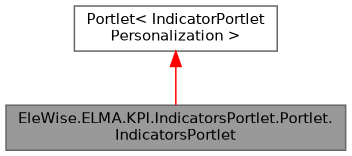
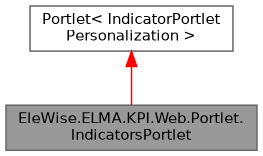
  digraph {
    node [color=gray40 fontname=Helvetica fontsize=10 shape=box style=filled]
-   n1 [fillcolor=grey60 fontcolor=black height=0.2 label="EleWise.ELMA.KPI.IndicatorsPortlet.Portlet.\lIndicatorsPortlet" width=0.4]
+   n1 [fillcolor=grey60 fontcolor=black height=0.2 label="EleWise.ELMA.KPI.Web.Portlet.\lIndicatorsPortlet" width=0.4]
    n2 [fillcolor=white height=0.2 label="Portlet\< IndicatorPortlet\lPersonalization \>" width=0.4]
    n2 -> n1 [color=red dir=back fontname=Helvetica fontsize=10 labelfontname=Helvetica labelfontsize=10 style=solid]
  }
